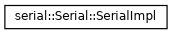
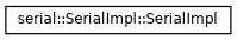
  digraph {
    rankdir=LR
-   n1 [color=black fillcolor=white fontname=Helvetica fontsize=10 height=0.2 label="serial::Serial::SerialImpl" shape=record style=filled width=0.4]
+   n1 [color=black fillcolor=white fontname=Helvetica fontsize=10 height=0.2 label="serial::SerialImpl::SerialImpl" shape=record style=filled width=0.4]
  }
